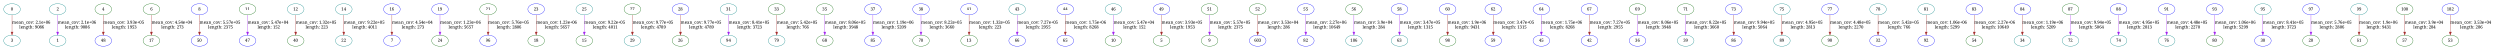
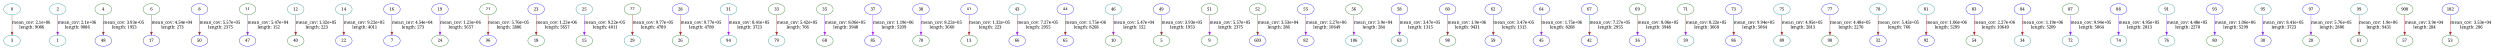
  strict digraph {
    fontname="Noto Serif"
    node [color=blue fontname="Noto Serif"]
    edge [color=brown fontname="Noto Serif" length=9086 mean_cov=230.67389390270745]
    0 [color=teal]
    3 [color=teal]
    2 [color=teal]
    1 [color=teal]
    4 [color=darkgreen]
    48
    6 [color=darkgreen]
-   17 [color=darkgreen]
+   17
    8
    50
    11 [color=darkgreen]
    47
    12 [color=teal]
    40 [color=darkgreen]
    14 [color=teal]
-   22 [color=teal]
+   22
    16
    7
    24 [color=darkgreen]
    19
    21 [color=darkgreen]
    96
    18 [color=darkgreen]
    23
    25 [color=teal]
    15 [color=darkgreen]
    27 [color=darkgreen]
    29 [color=teal]
    26 [color=darkgreen]
    28
    31 [color=teal]
    94 [color=teal]
    33 [color=darkgreen]
    79 [color=teal]
    35 [color=darkgreen]
    68 [color=darkgreen]
    37
    85
    70 [color=darkgreen]
    38
    13 [color=darkgreen]
    41
    43 [color=teal]
    66
    44
    65
    46 [color=teal]
    10 [color=darkgreen]
    5 [color=darkgreen]
    49
    51 [color=darkgreen]
    9 [color=darkgreen]
    52 [color=darkgreen]
    n54 [label=603]
    55
    82
    56 [color=darkgreen]
    n58 [color=teal label=106]
    63 [color=teal]
    58
    98 [color=darkgreen]
    60
    62
    59
    64
    45
    67
    42
    69 [color=darkgreen]
    36
    71 [color=darkgreen]
    39 [color=teal]
    73
    86
    75 [color=teal]
    89 [color=teal]
    90 [color=darkgreen]
    77
    78 [color=teal]
    32
    81 [color=teal]
    92
    54 [color=darkgreen]
    83
    34 [color=teal]
    84
    87 [color=darkgreen]
    72 [color=teal]
    74 [color=teal]
    88
    76 [color=teal]
-   91
+   91 [color=teal]
    80 [color=darkgreen]
    93
    95 [color=teal]
    30
    20 [color=darkgreen]
    97
    99 [color=teal]
    61 [color=darkgreen]
-   100 [color=darkgreen]
+   100 [color=darkgreen label=900]
    57 [color=darkgreen]
    n103 [label=182]
    53 [color=darkgreen]
    0 -> 3 [label="mean_cov: 2.1e+06\n length: 9086"]
    2 -> 1 [color=purple label="mean_cov: 2.1e+06\n length: 9086"]
    4 -> 48 [label="mean_cov: 3.93e+05\n length: 1953" length=1953 mean_cov=201.0916538658474]
    6 -> 17 [label="mean_cov: 4.54e+04\n length: 273" length=273 mean_cov=166.4102564102564]
    8 -> 50 [label="mean_cov: 5.57e+05\n length: 2375" length=2375 mean_cov=234.51242105263157]
    11 -> 47 [color=purple label="mean_cov: 5.47e+04\n length: 152" length=152 mean_cov=359.63157894736844]
    12 -> 40 [label="mean_cov: 1.32e+05\n length: 223" length=223 mean_cov=593.0538116591928]
    14 -> 22 [label="mean_cov: 9.22e+05\n length: 4011" length=4011 mean_cov=229.99227125405136]
    16 -> 7 [label="mean_cov: 4.54e+04\n length: 273" length=273 mean_cov=166.4102564102564]
    19 -> 24 [color=purple label="mean_cov: 1.23e+06\n length: 5657" length=5657 mean_cov=217.72441223263215]
    21 -> 96 [label="mean_cov: 5.76e+05\n length: 2806" length=2806 mean_cov=205.09942979330006]
    23 -> 18 [label="mean_cov: 1.23e+06\n length: 5657" length=5657 mean_cov=217.72441223263215]
    25 -> 15 [color=purple label="mean_cov: 9.22e+05\n length: 4011" length=4011 mean_cov=229.99227125405136]
    27 -> 29 [label="mean_cov: 9.77e+05\n length: 4789" length=4789 mean_cov=204.03549801628733]
    28 -> 26 [label="mean_cov: 9.77e+05\n length: 4789" length=4789 mean_cov=204.03549801628733]
    31 -> 94 [color=purple label="mean_cov: 8.41e+05\n length: 3723" length=3723 mean_cov=226.01799623959172]
    33 -> 79 [label="mean_cov: 5.42e+05\n length: 766" length=766 mean_cov=707.4164490861618]
    35 -> 68 [color=purple label="mean_cov: 8.06e+05\n length: 3948" length=3948 mean_cov=204.11322188449847]
    37 -> 85 [color=purple label="mean_cov: 1.19e+06\n length: 5209" length=5209 mean_cov=227.5582645421386]
    38 -> 70 [color=purple label="mean_cov: 8.22e+05\n length: 3660" length=3660 mean_cov=224.6568306010929]
    41 -> 13 [label="mean_cov: 1.32e+05\n length: 223" length=223 mean_cov=593.0538116591928]
    43 -> 66 [color=purple label="mean_cov: 7.27e+05\n length: 2955" length=2955 mean_cov=246.1560067681895]
    44 -> 65 [label="mean_cov: 1.75e+06\n length: 8268" length=8268 mean_cov=212.05128205128204]
    46 -> 10 [color=purple label="mean_cov: 5.47e+04\n length: 152" length=152 mean_cov=359.63157894736844]
    49 -> 5 [label="mean_cov: 3.93e+05\n length: 1953" length=1953 mean_cov=201.0916538658474]
    51 -> 9 [color=purple label="mean_cov: 5.57e+05\n length: 2375" length=2375 mean_cov=234.51242105263157]
    52 -> n54 [label="mean_cov: 3.53e+04\n length: 286" length=286 mean_cov=123.48251748251748]
    55 -> 82 [color=purple label="mean_cov: 2.27e+06\n length: 10649" length=10649 mean_cov=212.88928537890882]
    56 -> n58 [color=purple label="mean_cov: 3.9e+04\n length: 284" length=284 mean_cov=137.39084507042253]
    58 -> 63 [color=purple label="mean_cov: 3.47e+05\n length: 1315" length=1315 mean_cov=263.81825095057036]
    60 -> 98 [label="mean_cov: 1.9e+06\n length: 9431" length=9431 mean_cov=201.95546601632913]
    62 -> 59 [label="mean_cov: 3.47e+05\n length: 1315" length=1315 mean_cov=263.81825095057036]
    64 -> 45 [color=purple label="mean_cov: 1.75e+06\n length: 8268" length=8268 mean_cov=212.05128205128204]
    67 -> 42 [label="mean_cov: 7.27e+05\n length: 2955" length=2955 mean_cov=246.1560067681895]
    69 -> 36 [color=purple label="mean_cov: 8.06e+05\n length: 3948" length=3948 mean_cov=204.11322188449847]
    71 -> 39 [color=purple label="mean_cov: 8.22e+05\n length: 3660" length=3660 mean_cov=224.6568306010929]
    73 -> 86 [label="mean_cov: 9.94e+05\n length: 5064" length=5064 mean_cov=196.2253159557662]
    75 -> 89 [label="mean_cov: 4.95e+05\n length: 2813" length=2813 mean_cov=175.90152861713474]
    77 -> 90 [label="mean_cov: 4.48e+05\n length: 2270" length=2270 mean_cov=197.57488986784142]
    78 -> 32 [label="mean_cov: 5.42e+05\n length: 766" length=766 mean_cov=707.4164490861618]
    81 -> 92 [label="mean_cov: 1.06e+06\n length: 5299" length=5299 mean_cov=200.27533496886204]
    83 -> 54 [label="mean_cov: 2.27e+06\n length: 10649" length=10649 mean_cov=212.88928537890882]
    84 -> 34 [label="mean_cov: 1.19e+06\n length: 5209" length=5209 mean_cov=227.5582645421386]
    87 -> 72 [color=purple label="mean_cov: 9.94e+05\n length: 5064" length=5064 mean_cov=196.2253159557662]
    88 -> 74 [color=purple label="mean_cov: 4.95e+05\n length: 2813" length=2813 mean_cov=175.90152861713474]
    91 -> 76 [color=purple label="mean_cov: 4.48e+05\n length: 2270" length=2270 mean_cov=197.57488986784142]
    93 -> 80 [color=purple label="mean_cov: 1.06e+06\n length: 5299" length=5299 mean_cov=200.27533496886204]
    95 -> 30 [color=purple label="mean_cov: 8.41e+05\n length: 3723" length=3723 mean_cov=226.01799623959172]
    97 -> 20 [color=purple label="mean_cov: 5.76e+05\n length: 2806" length=2806 mean_cov=205.09942979330006]
    99 -> 61 [label="mean_cov: 1.9e+06\n length: 9431" length=9431 mean_cov=201.95546601632913]
    100 -> 57 [label="mean_cov: 3.9e+04\n length: 284" length=284 mean_cov=137.39084507042253]
    n103 -> 53 [label="mean_cov: 3.53e+04\n length: 286" length=286 mean_cov=123.48251748251748]
  }
